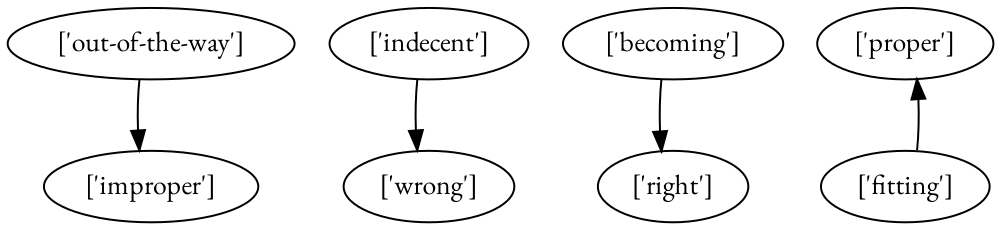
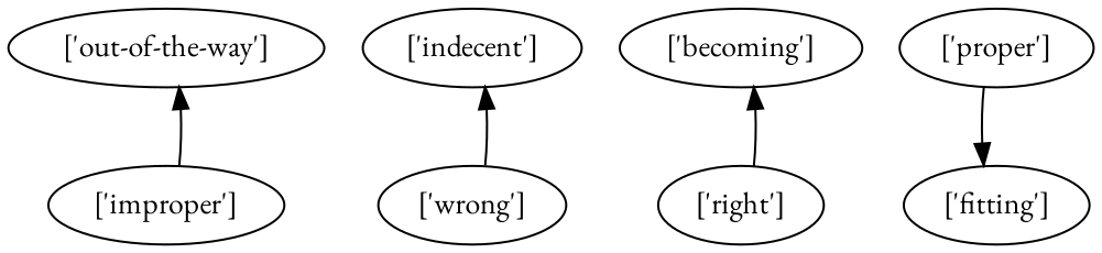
  strict digraph {
    fontname="EB Garamond"
    node [fontname="EB Garamond"]
    edge [fontname="EB Garamond"]
    "['out-of-the-way']"
    "['improper']"
    "['indecent']"
    "['wrong']"
    "['becoming']"
    "['right']"
    "['proper']"
    "['fitting']"
-   "['out-of-the-way']" -> "['improper']"
-   "['indecent']" -> "['wrong']"
-   "['becoming']" -> "['right']"
-   "['fitting']" -> "['proper']"
+   "['improper']" -> "['out-of-the-way']"
+   "['wrong']" -> "['indecent']"
+   "['right']" -> "['becoming']"
+   "['proper']" -> "['fitting']"
  }
